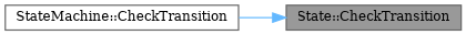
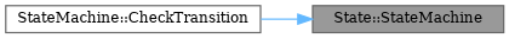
  digraph {
    rankdir=RL
    fontname="DejaVu Serif"
    node [fontname="DejaVu Serif" fontsize=10 shape=box style=filled]
-   n1 [color=gray40 fillcolor=grey60 fontcolor=black height=0.2 label="State::CheckTransition" width=0.4]
+   n1 [color=gray40 fillcolor=grey60 fontcolor=black height=0.2 label="State::StateMachine" width=0.4]
    n2 [color=grey40 fillcolor=white height=0.2 label="StateMachine::CheckTransition" width=0.4]
    n1 -> n2 [color=steelblue1 dir=back fontname="DejaVu Serif" fontsize=10 labelfontname=Helvetica labelfontsize=10 style=solid]
  }
